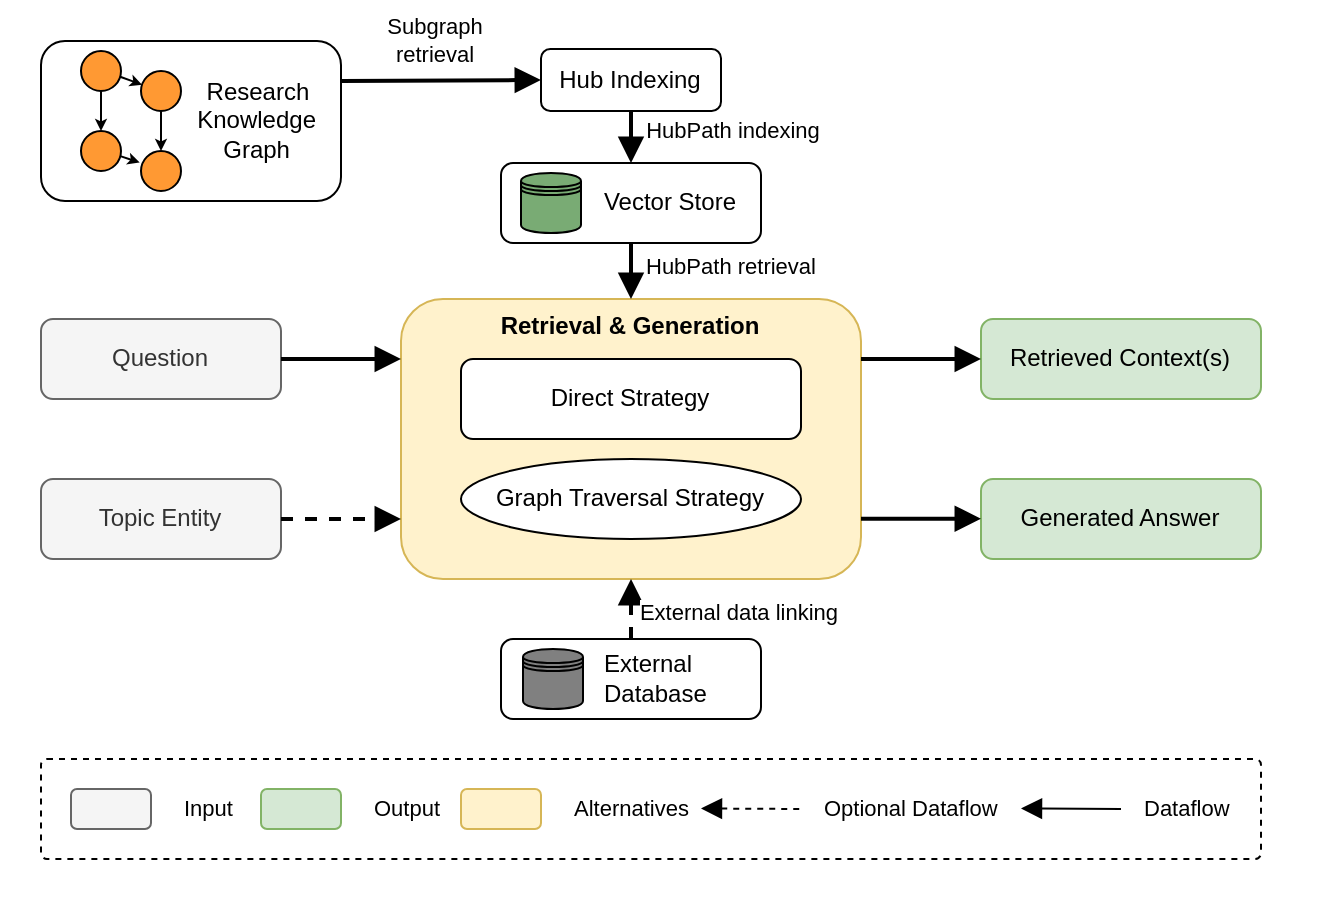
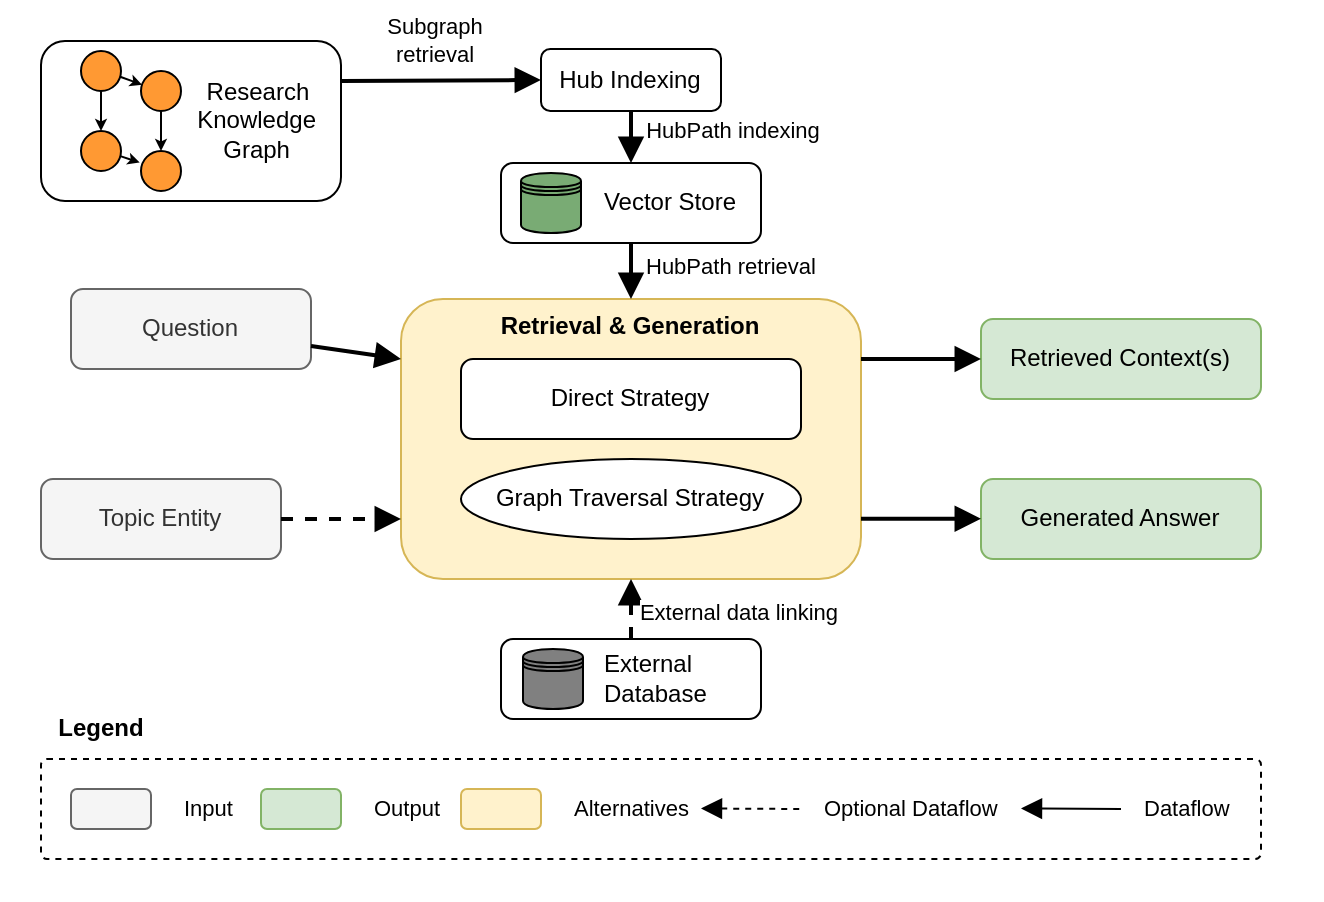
  <mxCell id="0" />
  <mxCell id="1" parent="0" />
  <mxCell id="2" value="" style="rounded=1;whiteSpace=wrap;html=1;arcSize=6;verticalAlign=top;fontStyle=1;dashed=1;" parent="1" vertex="1"><mxGeometry x="20" y="379" width="610" height="50" as="geometry" /></mxCell>
  <mxCell id="3" value="Retrieval &amp;amp; Generation" style="rounded=1;whiteSpace=wrap;html=1;verticalAlign=top;align=center;spacingLeft=0;fontStyle=1;fillColor=#fff2cc;strokeColor=#d6b656;" parent="1" vertex="1"><mxGeometry x="200" y="149" width="230" height="140" as="geometry" /></mxCell>
  <mxCell id="4" value="HubPath indexing" style="edgeStyle=none;shape=connector;rounded=0;orthogonalLoop=1;jettySize=auto;html=1;strokeColor=default;align=center;verticalAlign=middle;fontFamily=Helvetica;fontSize=11;fontColor=default;labelBackgroundColor=default;endArrow=block;endFill=1;endSize=8;strokeWidth=2;" parent="1" source="5" target="8" edge="1"><mxGeometry x="-0.2" y="51" relative="1" as="geometry"><mxPoint as="offset" /></mxGeometry></mxCell>
  <mxCell id="5" value="Hub Indexing" style="rounded=1;whiteSpace=wrap;html=1;fontStyle=0" parent="1" vertex="1"><mxGeometry x="270" y="24" width="90" height="31" as="geometry" /></mxCell>
- <mxCell id="6" value="Question" style="rounded=1;whiteSpace=wrap;html=1;fontStyle=0;fillColor=#f5f5f5;fontColor=#333333;strokeColor=#666666;" parent="1" vertex="1"><mxGeometry x="20" y="159" width="120" height="40" as="geometry" /></mxCell>
+ <mxCell id="6" value="Question" style="rounded=1;whiteSpace=wrap;html=1;fontStyle=0;fillColor=#f5f5f5;fontColor=#333333;strokeColor=#666666;" parent="1" vertex="1"><mxGeometry x="35" y="144" width="120" height="40" as="geometry" /></mxCell>
  <mxCell id="7" value="" style="group" parent="1" vertex="1" connectable="0"><mxGeometry x="250" y="81" width="130" height="40" as="geometry" /></mxCell>
  <mxCell id="8" value="Vector Store" style="rounded=1;whiteSpace=wrap;html=1;align=right;spacingRight=10;" parent="7" vertex="1"><mxGeometry width="130" height="40" as="geometry" /></mxCell>
  <mxCell id="9" value="" style="shape=datastore;whiteSpace=wrap;html=1;fontFamily=Helvetica;fontSize=11;labelBackgroundColor=default;fillColor=#79ab74;strokeColor=default;" parent="7" vertex="1"><mxGeometry x="10" y="5" width="30" height="30" as="geometry" /></mxCell>
  <mxCell id="10" value="Topic Entity" style="rounded=1;whiteSpace=wrap;html=1;fontStyle=0;fillColor=#f5f5f5;fontColor=#333333;strokeColor=#666666;" parent="1" vertex="1"><mxGeometry x="20" y="239" width="120" height="40" as="geometry" /></mxCell>
  <mxCell id="11" value="Direct Strategy" style="rounded=1;whiteSpace=wrap;html=1;fontStyle=0" parent="1" vertex="1"><mxGeometry x="230" y="179" width="170" height="40" as="geometry" /></mxCell>
  <mxCell id="12" value="Graph Traversal Strategy" style="ellipse;whiteSpace=wrap;html=1;fontStyle=0;" parent="1" vertex="1"><mxGeometry x="230" y="229" width="170" height="40" as="geometry" /></mxCell>
  <mxCell id="13" value="Subgraph&lt;div&gt;&lt;span style=&quot;background-color: light-dark(#ffffff, var(--ge-dark-color, #121212)); color: light-dark(rgb(0, 0, 0), rgb(255, 255, 255));&quot;&gt;retrieval&lt;/span&gt;&lt;/div&gt;" style="edgeStyle=none;shape=connector;rounded=0;orthogonalLoop=1;jettySize=auto;html=1;strokeColor=default;align=center;verticalAlign=middle;fontFamily=Helvetica;fontSize=11;fontColor=default;labelBackgroundColor=default;endArrow=block;endFill=1;endSize=8;entryX=0;entryY=0.5;entryDx=0;entryDy=0;exitX=1;exitY=0.25;exitDx=0;exitDy=0;strokeWidth=2;" parent="1" source="16" target="5" edge="1"><mxGeometry x="-0.058" y="20" relative="1" as="geometry"><mxPoint as="offset" /></mxGeometry></mxCell>
  <mxCell id="14" value="Retrieved Context(s)" style="rounded=1;whiteSpace=wrap;html=1;fontStyle=0;fillColor=#d5e8d4;strokeColor=#82b366;" parent="1" vertex="1"><mxGeometry x="490" y="159" width="140" height="40" as="geometry" /></mxCell>
  <mxCell id="15" value="Generated Answer" style="rounded=1;whiteSpace=wrap;html=1;fontStyle=0;fillColor=#d5e8d4;strokeColor=#82b366;" parent="1" vertex="1"><mxGeometry x="490" y="239" width="140" height="40" as="geometry" /></mxCell>
  <mxCell id="16" value="Research&amp;nbsp;&lt;div&gt;Knowledge&lt;/div&gt;&lt;div style=&quot;text-align: center;&quot;&gt;Graph&lt;/div&gt;" style="rounded=1;whiteSpace=wrap;html=1;align=right;spacingRight=10;" parent="1" vertex="1"><mxGeometry x="20" y="20" width="150" height="80" as="geometry" /></mxCell>
  <mxCell id="17" style="edgeStyle=none;shape=connector;rounded=0;orthogonalLoop=1;jettySize=auto;html=1;strokeColor=default;align=center;verticalAlign=middle;fontFamily=Helvetica;fontSize=11;fontColor=default;labelBackgroundColor=default;endArrow=classic;endFill=1;endSize=3;" parent="1" source="19" target="21" edge="1"><mxGeometry relative="1" as="geometry" /></mxCell>
  <mxCell id="18" style="edgeStyle=none;shape=connector;rounded=0;orthogonalLoop=1;jettySize=auto;html=1;entryX=0.5;entryY=0;entryDx=0;entryDy=0;strokeColor=default;align=center;verticalAlign=middle;fontFamily=Helvetica;fontSize=11;fontColor=default;labelBackgroundColor=default;endArrow=classic;endFill=1;endSize=3;" parent="1" source="19" target="22" edge="1"><mxGeometry relative="1" as="geometry" /></mxCell>
  <mxCell id="19" value="" style="ellipse;whiteSpace=wrap;html=1;fontFamily=Helvetica;fontSize=11;fontColor=default;labelBackgroundColor=default;fillColor=#FF9933;strokeColor=default;" parent="1" vertex="1"><mxGeometry x="40" y="25" width="20" height="20" as="geometry" /></mxCell>
  <mxCell id="20" style="edgeStyle=none;shape=connector;rounded=0;orthogonalLoop=1;jettySize=auto;html=1;entryX=0.5;entryY=0;entryDx=0;entryDy=0;strokeColor=default;align=center;verticalAlign=middle;fontFamily=Helvetica;fontSize=11;fontColor=default;labelBackgroundColor=default;endArrow=classic;endFill=1;endSize=3;" parent="1" source="21" target="23" edge="1"><mxGeometry relative="1" as="geometry" /></mxCell>
  <mxCell id="21" value="" style="ellipse;whiteSpace=wrap;html=1;fontFamily=Helvetica;fontSize=11;fontColor=default;labelBackgroundColor=default;fillColor=#FF9933;strokeColor=default;" parent="1" vertex="1"><mxGeometry x="70" y="35" width="20" height="20" as="geometry" /></mxCell>
  <mxCell id="22" value="" style="ellipse;whiteSpace=wrap;html=1;fontFamily=Helvetica;fontSize=11;fontColor=default;labelBackgroundColor=default;fillColor=#FF9933;strokeColor=default;" parent="1" vertex="1"><mxGeometry x="40" y="65" width="20" height="20" as="geometry" /></mxCell>
  <mxCell id="23" value="" style="ellipse;whiteSpace=wrap;html=1;fontFamily=Helvetica;fontSize=11;fontColor=default;labelBackgroundColor=default;fillColor=#FF9933;strokeColor=default;" parent="1" vertex="1"><mxGeometry x="70" y="75" width="20" height="20" as="geometry" /></mxCell>
  <mxCell id="24" style="edgeStyle=none;shape=connector;rounded=0;orthogonalLoop=1;jettySize=auto;html=1;entryX=-0.032;entryY=0.289;entryDx=0;entryDy=0;entryPerimeter=0;strokeColor=default;align=center;verticalAlign=middle;fontFamily=Helvetica;fontSize=11;fontColor=default;labelBackgroundColor=default;endArrow=classic;endFill=1;endSize=3;" parent="1" source="22" target="23" edge="1"><mxGeometry relative="1" as="geometry" /></mxCell>
  <mxCell id="25" value="" style="group" parent="1" vertex="1" connectable="0"><mxGeometry x="250" y="319" width="130" height="40" as="geometry" /></mxCell>
  <mxCell id="26" value="External&amp;nbsp;&lt;div&gt;Database&lt;/div&gt;" style="rounded=1;whiteSpace=wrap;html=1;align=left;spacingRight=18;spacingLeft=50;" parent="25" vertex="1"><mxGeometry width="130" height="40" as="geometry" /></mxCell>
  <mxCell id="27" value="" style="shape=datastore;whiteSpace=wrap;html=1;fontFamily=Helvetica;fontSize=11;labelBackgroundColor=default;fillColor=#808080;strokeColor=default;" parent="25" vertex="1"><mxGeometry x="11" y="5" width="30" height="30" as="geometry" /></mxCell>
  <mxCell id="28" style="edgeStyle=none;shape=connector;rounded=0;orthogonalLoop=1;jettySize=auto;html=1;entryX=0;entryY=0.214;entryDx=0;entryDy=0;entryPerimeter=0;strokeColor=default;align=center;verticalAlign=middle;fontFamily=Helvetica;fontSize=11;fontColor=default;labelBackgroundColor=default;endArrow=block;endFill=1;endSize=8;strokeWidth=2;" parent="1" source="6" target="3" edge="1"><mxGeometry relative="1" as="geometry" /></mxCell>
  <mxCell id="29" style="edgeStyle=none;shape=connector;rounded=0;orthogonalLoop=1;jettySize=auto;html=1;strokeColor=default;align=center;verticalAlign=middle;fontFamily=Helvetica;fontSize=11;fontColor=default;labelBackgroundColor=default;endArrow=block;endFill=1;endSize=8;dashed=1;strokeWidth=2;" parent="1" source="10" edge="1"><mxGeometry relative="1" as="geometry"><mxPoint x="140" y="259" as="sourcePoint" /><mxPoint x="200" y="259" as="targetPoint" /></mxGeometry></mxCell>
  <mxCell id="30" style="edgeStyle=none;shape=connector;rounded=0;orthogonalLoop=1;jettySize=auto;html=1;strokeColor=default;align=center;verticalAlign=middle;fontFamily=Helvetica;fontSize=11;fontColor=default;labelBackgroundColor=default;endArrow=block;endFill=1;endSize=8;entryX=0;entryY=0.5;entryDx=0;entryDy=0;strokeWidth=2;" parent="1" target="14" edge="1"><mxGeometry relative="1" as="geometry"><mxPoint x="430" y="179" as="sourcePoint" /><mxPoint x="480" y="179" as="targetPoint" /></mxGeometry></mxCell>
  <mxCell id="31" style="edgeStyle=none;shape=connector;rounded=0;orthogonalLoop=1;jettySize=auto;html=1;entryX=0;entryY=0.214;entryDx=0;entryDy=0;entryPerimeter=0;strokeColor=default;align=center;verticalAlign=middle;fontFamily=Helvetica;fontSize=11;fontColor=default;labelBackgroundColor=default;endArrow=block;endFill=1;endSize=8;strokeWidth=2;" parent="1" edge="1"><mxGeometry relative="1" as="geometry"><mxPoint x="430" y="258.82" as="sourcePoint" /><mxPoint x="490" y="258.82" as="targetPoint" /></mxGeometry></mxCell>
  <mxCell id="32" value="External data linking" style="edgeStyle=none;shape=connector;rounded=0;orthogonalLoop=1;jettySize=auto;html=1;entryX=0.5;entryY=1;entryDx=0;entryDy=0;strokeColor=default;align=center;verticalAlign=middle;fontFamily=Helvetica;fontSize=11;fontColor=default;labelBackgroundColor=default;endArrow=block;endFill=1;endSize=8;dashed=1;strokeWidth=2;" parent="1" source="26" target="3" edge="1"><mxGeometry x="-0.133" y="-54" relative="1" as="geometry"><mxPoint as="offset" /></mxGeometry></mxCell>
  <mxCell id="33" value="HubPath retrieval" style="edgeStyle=none;shape=connector;rounded=0;orthogonalLoop=1;jettySize=auto;html=1;entryX=0.5;entryY=0;entryDx=0;entryDy=0;strokeColor=default;align=center;verticalAlign=middle;fontFamily=Helvetica;fontSize=11;fontColor=default;labelBackgroundColor=default;endArrow=block;endFill=1;endSize=8;strokeWidth=2;" parent="1" source="8" target="3" edge="1"><mxGeometry x="-0.143" y="50" relative="1" as="geometry"><mxPoint as="offset" /></mxGeometry></mxCell>
  <mxCell id="34" value="" style="group" parent="1" vertex="1" connectable="0"><mxGeometry x="350" y="389" width="170" height="30" as="geometry" /></mxCell>
  <mxCell id="35" value="" style="edgeStyle=none;shape=connector;rounded=0;orthogonalLoop=1;jettySize=auto;html=1;strokeColor=default;align=center;verticalAlign=middle;fontFamily=Helvetica;fontSize=11;fontColor=default;labelBackgroundColor=default;endArrow=none;endFill=0;endSize=8;startArrow=block;startFill=1;startSize=8;dashed=1;" parent="34" edge="1"><mxGeometry x="0.013" y="10" relative="1" as="geometry"><mxPoint x="50" y="15" as="targetPoint" /><mxPoint y="14.72" as="sourcePoint" /><mxPoint as="offset" /></mxGeometry></mxCell>
  <mxCell id="36" value="Optional Dataflow" style="text;html=1;align=left;verticalAlign=middle;resizable=0;points=[];autosize=1;strokeColor=none;fillColor=none;fontFamily=Helvetica;fontSize=11;fontColor=default;labelBackgroundColor=default;" parent="34" vertex="1"><mxGeometry x="60" width="110" height="30" as="geometry" /></mxCell>
  <mxCell id="37" value="" style="group" parent="1" vertex="1" connectable="0"><mxGeometry x="510" y="389" width="130" height="30" as="geometry" /></mxCell>
  <mxCell id="38" value="" style="edgeStyle=none;shape=connector;rounded=0;orthogonalLoop=1;jettySize=auto;html=1;strokeColor=default;align=center;verticalAlign=middle;fontFamily=Helvetica;fontSize=11;fontColor=default;labelBackgroundColor=default;endArrow=none;endFill=0;endSize=8;startArrow=block;startFill=1;startSize=8;" parent="37" edge="1"><mxGeometry x="0.013" y="10" relative="1" as="geometry"><mxPoint x="50" y="15" as="targetPoint" /><mxPoint y="14.72" as="sourcePoint" /><mxPoint as="offset" /></mxGeometry></mxCell>
  <mxCell id="39" value="Dataflow" style="text;html=1;align=left;verticalAlign=middle;resizable=0;points=[];autosize=1;strokeColor=none;fillColor=none;fontFamily=Helvetica;fontSize=11;fontColor=default;labelBackgroundColor=default;" parent="37" vertex="1"><mxGeometry x="60" width="70" height="30" as="geometry" /></mxCell>
  <mxCell id="40" value="" style="group" parent="1" vertex="1" connectable="0"><mxGeometry x="35" y="389" width="105" height="30" as="geometry" /></mxCell>
  <mxCell id="41" value="" style="rounded=1;whiteSpace=wrap;html=1;fillColor=#f5f5f5;fontColor=#333333;strokeColor=#666666;" parent="40" vertex="1"><mxGeometry y="5" width="40" height="20" as="geometry" /></mxCell>
  <mxCell id="42" value="Input" style="text;html=1;align=left;verticalAlign=middle;resizable=0;points=[];autosize=1;strokeColor=none;fillColor=none;fontFamily=Helvetica;fontSize=11;fontColor=default;labelBackgroundColor=default;" parent="40" vertex="1"><mxGeometry x="55" width="50" height="30" as="geometry" /></mxCell>
  <mxCell id="43" value="" style="group" parent="1" vertex="1" connectable="0"><mxGeometry x="130" y="389" width="115" height="30" as="geometry" /></mxCell>
  <mxCell id="44" value="" style="rounded=1;whiteSpace=wrap;html=1;fillColor=#d5e8d4;strokeColor=#82b366;" parent="43" vertex="1"><mxGeometry y="5" width="40" height="20" as="geometry" /></mxCell>
  <mxCell id="45" value="Output" style="text;html=1;align=left;verticalAlign=middle;resizable=0;points=[];autosize=1;strokeColor=none;fillColor=none;fontFamily=Helvetica;fontSize=11;fontColor=default;labelBackgroundColor=default;" parent="43" vertex="1"><mxGeometry x="55" width="60" height="30" as="geometry" /></mxCell>
  <mxCell id="46" value="" style="group" parent="1" vertex="1" connectable="0"><mxGeometry x="230" y="389" width="135" height="30" as="geometry" /></mxCell>
  <mxCell id="47" value="" style="rounded=1;whiteSpace=wrap;html=1;strokeColor=#d6b656;fillColor=#fff2cc;" parent="46" vertex="1"><mxGeometry y="5" width="40" height="20" as="geometry" /></mxCell>
  <mxCell id="48" value="Alternatives" style="text;html=1;align=left;verticalAlign=middle;resizable=0;points=[];autosize=1;strokeColor=none;fillColor=none;fontFamily=Helvetica;fontSize=11;fontColor=default;labelBackgroundColor=default;" parent="46" vertex="1"><mxGeometry x="55" width="80" height="30" as="geometry" /></mxCell>
+ <mxCell id="49" value="Legend" style="text;html=1;align=center;verticalAlign=middle;resizable=0;points=[];autosize=1;strokeColor=none;fillColor=none;fontStyle=1" parent="1" vertex="1"><mxGeometry x="20" y="349" width="60" height="30" as="geometry" /></mxCell>
